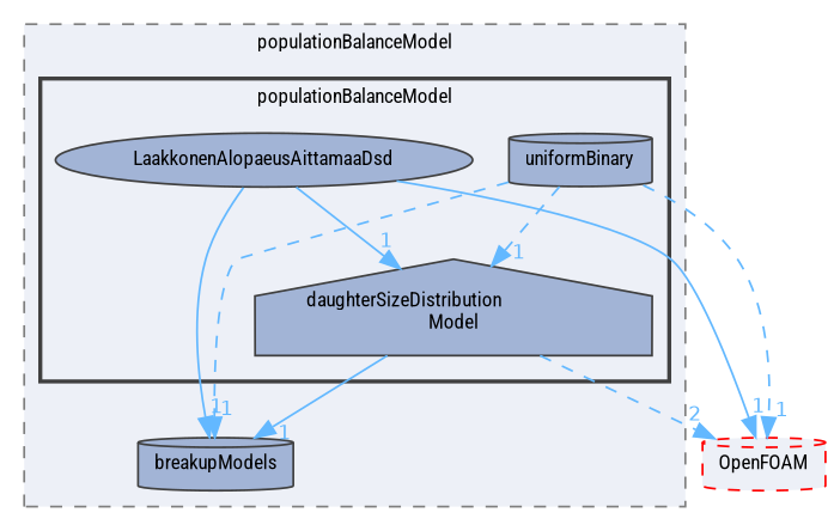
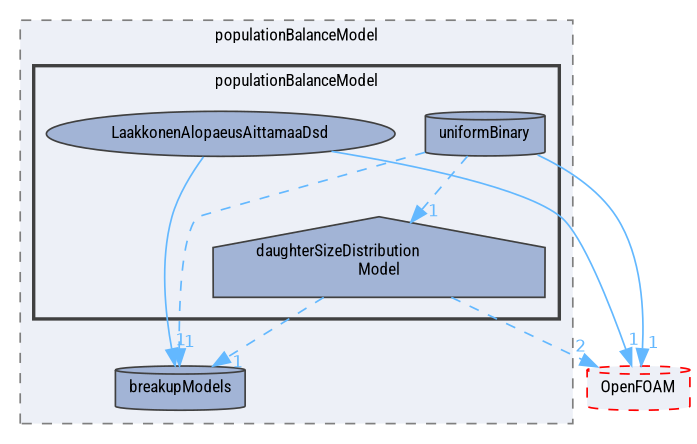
  digraph {
    compound=true
    fontname="Roboto Condensed"
    node [color=grey25 fillcolor="#a2b4d6" fontname="Roboto Condensed" fontsize=10 shape=cylinder style=filled]
    edge [color=steelblue1 fontcolor=steelblue1 fontname="Roboto Condensed" fontsize=10 headlabel=1 labeldistance=1.5 labelfontname=Helvetica labelfontsize=10 style=solid]
    n1 [height=0.2 label="daughterSizeDistribution\lModel" shape=house width=0.4]
    n2 [height=0.2 label=LaakkonenAlopaeusAittamaaDsd shape=ellipse width=0.4]
    n3 [height=0.2 label=uniformBinary width=0.4]
    n4 [height=0.2 label=breakupModels width=0.4]
    n5 [color=red fillcolor="#edf0f7" height=0.2 label=OpenFOAM style="filled,dashed" width=0.4]
    subgraph cluster_1 {
      bgcolor="#edf0f7"
      fontsize=10
      label=populationBalanceModel
      pencolor=grey50
      style="filled,dashed"
      n4
      subgraph cluster_2 {
        bgcolor="#edf0f7"
        fontsize=10
        label=populationBalanceModel
        pencolor=grey25
        style="filled,bold"
        n1
        n2
        n3
      }
    }
-   n1 -> n4
+   n1 -> n4 [style=dashed]
    n1 -> n5 [headlabel=2 style=dashed]
-   n2 -> n1
    n2 -> n4
    n2 -> n5
    n3 -> n1 [style=dashed]
    n3 -> n4 [style=dashed]
-   n3 -> n5 [style=dashed]
+   n3 -> n5
  }
